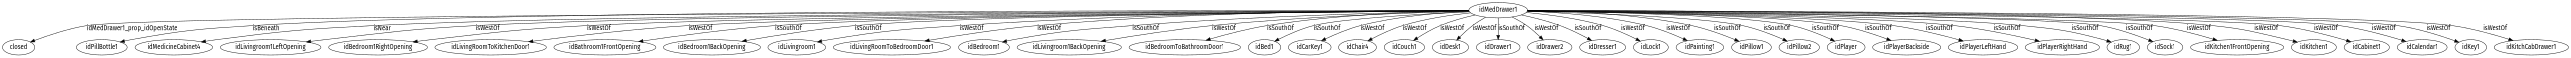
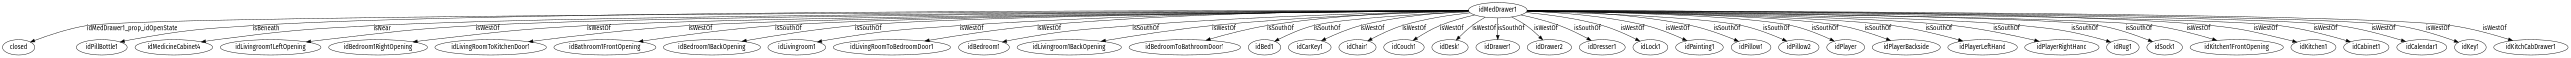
  strict digraph {
    fontname="Fira Sans"
    node [fontname="Fira Sans" node_type=entity_node]
    edge [edge_type=relationship fontname="Fira Sans"]
    closed [node_type=property_node]
    idMedDrawer1
    idPillBottle1
    n4 [label=idMedicineCabinet4]
    idLivingroom1LeftOpening
    idBedroom1RightOpening
    idLivingRoomToKitchenDoor1
    idBathroom1FrontOpening
    idBedroom1BackOpening
    idLivingroom1
    idLivingRoomToBedroomDoor1
    idBedroom1
    idLivingroom1BackOpening
    idBedroomToBathroomDoor1
    idBed1
    idCarKey1
-   idChair1 [label=idChair4]
+   idChair1
    idCouch1
    idDesk1
    idDrawer1
    idDrawer2
    idDresser1
    idLock1
    idPainting1
    idPillow1
    idPillow2
    idPlayer
    idPlayerBackside
    idPlayerLeftHand
    idPlayerRightHand
    idRug1
    idSock1
    idKitchen1FrontOpening
    idKitchen1
    idCabinet1
    idCalendar1
    idKey1
    idKitchCabDrawer1
    idMedDrawer1 -> closed [edge_type=property label=idMedDrawer1_prop_idOpenState]
    idMedDrawer1 -> idPillBottle1 [label=isBeneath]
    idMedDrawer1 -> n4 [label=isNear]
    idMedDrawer1 -> idLivingroom1LeftOpening [label=isWestOf]
    idMedDrawer1 -> idBedroom1RightOpening [label=isWestOf]
    idMedDrawer1 -> idLivingRoomToKitchenDoor1 [label=isWestOf]
    idMedDrawer1 -> idBathroom1FrontOpening [label=isSouthOf]
    idMedDrawer1 -> idBedroom1BackOpening [label=isSouthOf]
    idMedDrawer1 -> idLivingroom1 [label=isWestOf]
    idMedDrawer1 -> idLivingRoomToBedroomDoor1 [label=isWestOf]
    idMedDrawer1 -> idBedroom1 [label=isSouthOf]
    idMedDrawer1 -> idLivingroom1BackOpening [label=isWestOf]
    idMedDrawer1 -> idBedroomToBathroomDoor1 [label=isSouthOf]
    idMedDrawer1 -> idBed1 [label=isSouthOf]
    idMedDrawer1 -> idCarKey1 [label=isWestOf]
    idMedDrawer1 -> idChair1 [label=isWestOf]
    idMedDrawer1 -> idCouch1 [label=isWestOf]
    idMedDrawer1 -> idDesk1 [label=isWestOf]
    idMedDrawer1 -> idDrawer1 [label=isSouthOf]
    idMedDrawer1 -> idDrawer2 [label=isWestOf]
    idMedDrawer1 -> idDresser1 [label=isSouthOf]
    idMedDrawer1 -> idLock1 [label=isWestOf]
    idMedDrawer1 -> idPainting1 [label=isWestOf]
    idMedDrawer1 -> idPillow1 [label=isSouthOf]
    idMedDrawer1 -> idPillow2 [label=isSouthOf]
    idMedDrawer1 -> idPlayer [label=isSouthOf]
    idMedDrawer1 -> idPlayerBackside [label=isSouthOf]
    idMedDrawer1 -> idPlayerLeftHand [label=isSouthOf]
    idMedDrawer1 -> idPlayerRightHand [label=isSouthOf]
    idMedDrawer1 -> idRug1 [label=isSouthOf]
    idMedDrawer1 -> idSock1 [label=isSouthOf]
    idMedDrawer1 -> idKitchen1FrontOpening [label=isWestOf]
    idMedDrawer1 -> idKitchen1 [label=isWestOf]
    idMedDrawer1 -> idCabinet1 [label=isWestOf]
    idMedDrawer1 -> idCalendar1 [label=isWestOf]
    idMedDrawer1 -> idKey1 [label=isWestOf]
    idMedDrawer1 -> idKitchCabDrawer1 [label=isWestOf]
  }
